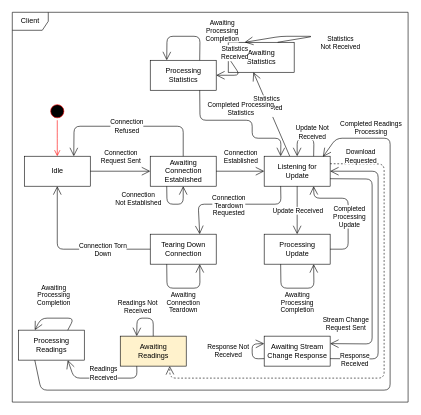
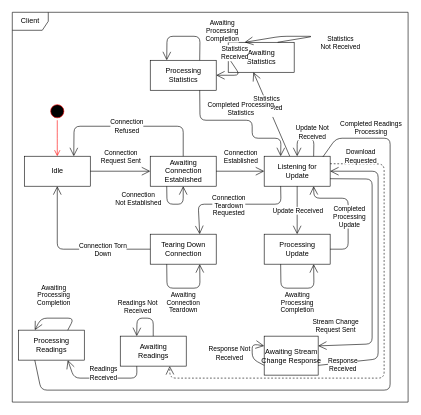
  <mxCell id="0" />
  <mxCell id="1" parent="0" />
  <mxCell id="2" value="Client" style="shape=umlFrame;whiteSpace=wrap;html=1;" parent="1" vertex="1"><mxGeometry x="20" y="20" width="660" height="650" as="geometry" /></mxCell>
  <mxCell id="3" value="" style="ellipse;html=1;shape=startState;fillColor=#000000;strokeColor=#ff0000;" parent="1" vertex="1"><mxGeometry x="80" y="170" width="30" height="30" as="geometry" /></mxCell>
  <mxCell id="4" value="" style="edgeStyle=orthogonalEdgeStyle;html=1;verticalAlign=bottom;endArrow=open;endSize=8;strokeColor=#ff0000;" parent="1" source="3" edge="1"><mxGeometry relative="1" as="geometry"><mxPoint x="95" y="260" as="targetPoint" /></mxGeometry></mxCell>
  <mxCell id="5" value="Idle" style="html=1;" parent="1" vertex="1"><mxGeometry x="40" y="260" width="110" height="50" as="geometry" /></mxCell>
  <mxCell id="6" value="&lt;div&gt;Awaiting&lt;/div&gt;&lt;div&gt;Connection&lt;br&gt;Established&lt;br&gt;&lt;/div&gt;" style="html=1;" parent="1" vertex="1"><mxGeometry x="250" y="260" width="110" height="50" as="geometry" /></mxCell>
  <mxCell id="7" value="" style="endArrow=open;endFill=1;endSize=12;html=1;exitX=1;exitY=0.5;exitDx=0;exitDy=0;entryX=0;entryY=0.5;entryDx=0;entryDy=0;" parent="1" source="5" target="6" edge="1"><mxGeometry width="160" relative="1" as="geometry"><mxPoint x="160" y="550" as="sourcePoint" /><mxPoint x="320" y="550" as="targetPoint" /></mxGeometry></mxCell>
  <mxCell id="8" value="&lt;div&gt;Connection&lt;/div&gt;&lt;div&gt;Request Sent&lt;br&gt;&lt;/div&gt;" style="edgeLabel;html=1;align=center;verticalAlign=middle;resizable=0;points=[];" parent="7" vertex="1" connectable="0"><mxGeometry x="0.375" y="-2" relative="1" as="geometry"><mxPoint x="-19" y="-27" as="offset" /></mxGeometry></mxCell>
  <mxCell id="9" value="&lt;div&gt;Listening for &lt;br&gt;&lt;/div&gt;&lt;div&gt;Update&lt;/div&gt;" style="html=1;" parent="1" vertex="1"><mxGeometry x="440" y="260" width="110" height="50" as="geometry" /></mxCell>
  <mxCell id="10" value="" style="endArrow=open;endFill=1;endSize=12;html=1;exitX=1;exitY=0.5;exitDx=0;exitDy=0;entryX=0;entryY=0.5;entryDx=0;entryDy=0;" parent="1" source="6" target="9" edge="1"><mxGeometry width="160" relative="1" as="geometry"><mxPoint x="380" y="400" as="sourcePoint" /><mxPoint x="540" y="400" as="targetPoint" /></mxGeometry></mxCell>
  <mxCell id="11" value="&lt;div&gt;Connection&lt;/div&gt;&lt;div&gt;Established&lt;br&gt;&lt;/div&gt;" style="edgeLabel;html=1;align=center;verticalAlign=middle;resizable=0;points=[];" parent="10" vertex="1" connectable="0"><mxGeometry x="0.225" y="2" relative="1" as="geometry"><mxPoint x="-9" y="-23" as="offset" /></mxGeometry></mxCell>
  <mxCell id="12" value="&lt;div&gt;Processing&lt;/div&gt;&lt;div&gt;Update&lt;br&gt;&lt;/div&gt;" style="html=1;" parent="1" vertex="1"><mxGeometry x="440" y="390" width="110" height="50" as="geometry" /></mxCell>
  <mxCell id="13" value="&lt;div&gt;Tearing Down&lt;/div&gt;&lt;div&gt;Connection&lt;br&gt;&lt;/div&gt;" style="html=1;" parent="1" vertex="1"><mxGeometry x="250" y="390" width="110" height="50" as="geometry" /></mxCell>
  <mxCell id="14" value="" style="endArrow=open;endFill=1;endSize=12;html=1;exitX=0.5;exitY=1;exitDx=0;exitDy=0;" parent="1" source="9" edge="1"><mxGeometry width="160" relative="1" as="geometry"><mxPoint x="340" y="570" as="sourcePoint" /><mxPoint x="495" y="390" as="targetPoint" /></mxGeometry></mxCell>
  <mxCell id="15" value="Update Received" style="edgeLabel;html=1;align=center;verticalAlign=middle;resizable=0;points=[];" parent="14" vertex="1" connectable="0"><mxGeometry x="-0.375" y="2" relative="1" as="geometry"><mxPoint x="-2" y="15" as="offset" /></mxGeometry></mxCell>
  <mxCell id="16" value="" style="endArrow=open;endFill=1;endSize=12;html=1;exitX=1;exitY=0.5;exitDx=0;exitDy=0;entryX=0.75;entryY=1;entryDx=0;entryDy=0;" parent="1" source="12" target="9" edge="1"><mxGeometry width="160" relative="1" as="geometry"><mxPoint x="460" y="490" as="sourcePoint" /><mxPoint x="550" y="298" as="targetPoint" /><Array as="points"><mxPoint x="580" y="415" /><mxPoint x="580" y="360" /><mxPoint x="580" y="330" /><mxPoint x="523" y="330" /></Array></mxGeometry></mxCell>
  <mxCell id="17" value="Completed&lt;br&gt;&lt;div&gt;Processing&lt;/div&gt;&lt;div&gt;Update&lt;br&gt;&lt;/div&gt;" style="edgeLabel;html=1;align=center;verticalAlign=middle;resizable=0;points=[];" parent="16" vertex="1" connectable="0"><mxGeometry x="-0.209" y="-1" relative="1" as="geometry"><mxPoint y="-9" as="offset" /></mxGeometry></mxCell>
  <mxCell id="18" value="" style="endArrow=open;endFill=1;endSize=12;html=1;exitX=0.25;exitY=1;exitDx=0;exitDy=0;entryX=0.75;entryY=0;entryDx=0;entryDy=0;" parent="1" source="9" target="13" edge="1"><mxGeometry width="160" relative="1" as="geometry"><mxPoint x="390" y="580" as="sourcePoint" /><mxPoint x="550" y="580" as="targetPoint" /><Array as="points"><mxPoint x="468" y="340" /><mxPoint x="330" y="340" /></Array></mxGeometry></mxCell>
  <mxCell id="19" value="&lt;div&gt;Connection&lt;/div&gt;&lt;div&gt;Teardown&lt;/div&gt;&lt;div&gt;Requested&lt;br&gt;&lt;/div&gt;" style="edgeLabel;html=1;align=center;verticalAlign=middle;resizable=0;points=[];" parent="18" vertex="1" connectable="0"><mxGeometry x="0.078" y="1" relative="1" as="geometry"><mxPoint as="offset" /></mxGeometry></mxCell>
  <mxCell id="20" value="" style="endArrow=open;endFill=1;endSize=12;html=1;exitX=0;exitY=0.5;exitDx=0;exitDy=0;entryX=0.5;entryY=1;entryDx=0;entryDy=0;" parent="1" source="13" target="5" edge="1"><mxGeometry width="160" relative="1" as="geometry"><mxPoint x="190" y="450" as="sourcePoint" /><mxPoint x="350" y="450" as="targetPoint" /><Array as="points"><mxPoint x="95" y="415" /></Array></mxGeometry></mxCell>
  <mxCell id="21" value="&lt;div&gt;Connection Torn&lt;/div&gt;&lt;div&gt;Down&lt;br&gt;&lt;/div&gt;" style="edgeLabel;html=1;align=center;verticalAlign=middle;resizable=0;points=[];" parent="20" vertex="1" connectable="0"><mxGeometry x="-0.177" y="-2" relative="1" as="geometry"><mxPoint x="27" y="2" as="offset" /></mxGeometry></mxCell>
  <mxCell id="22" value="" style="endArrow=open;endFill=1;endSize=12;html=1;exitX=0.5;exitY=0;exitDx=0;exitDy=0;entryX=0.75;entryY=0;entryDx=0;entryDy=0;" parent="1" source="6" target="5" edge="1"><mxGeometry width="160" relative="1" as="geometry"><mxPoint x="320" y="210" as="sourcePoint" /><mxPoint x="480" y="210" as="targetPoint" /><Array as="points"><mxPoint x="305" y="210" /><mxPoint x="123" y="210" /></Array></mxGeometry></mxCell>
  <mxCell id="23" value="&lt;div&gt;Connection&lt;/div&gt;&lt;div&gt;Refused&lt;br&gt;&lt;/div&gt;" style="edgeLabel;html=1;align=center;verticalAlign=middle;resizable=0;points=[];" parent="22" vertex="1" connectable="0"><mxGeometry x="-0.149" y="-1" relative="1" as="geometry"><mxPoint x="-25" as="offset" /></mxGeometry></mxCell>
  <mxCell id="24" value="" style="endArrow=open;endFill=1;endSize=12;html=1;exitX=0.25;exitY=1;exitDx=0;exitDy=0;entryX=0.75;entryY=1;entryDx=0;entryDy=0;" parent="1" source="13" target="13" edge="1"><mxGeometry width="160" relative="1" as="geometry"><mxPoint x="390" y="580" as="sourcePoint" /><mxPoint x="550" y="580" as="targetPoint" /><Array as="points"><mxPoint x="278" y="480" /><mxPoint x="333" y="480" /></Array></mxGeometry></mxCell>
  <mxCell id="25" value="&lt;div&gt;Awaiting&lt;/div&gt;&lt;div&gt;Connection&lt;/div&gt;&lt;div&gt;Teardown&lt;br&gt;&lt;/div&gt;" style="edgeLabel;html=1;align=center;verticalAlign=middle;resizable=0;points=[];" parent="24" vertex="1" connectable="0"><mxGeometry x="0.23" relative="1" as="geometry"><mxPoint x="-16" y="23" as="offset" /></mxGeometry></mxCell>
  <mxCell id="26" value="" style="endArrow=open;endFill=1;endSize=12;html=1;exitX=0.25;exitY=1;exitDx=0;exitDy=0;entryX=0.75;entryY=1;entryDx=0;entryDy=0;" parent="1" source="12" target="12" edge="1"><mxGeometry width="160" relative="1" as="geometry"><mxPoint x="500" y="600" as="sourcePoint" /><mxPoint x="660" y="600" as="targetPoint" /><Array as="points"><mxPoint x="468" y="480" /><mxPoint x="523" y="480" /></Array></mxGeometry></mxCell>
  <mxCell id="27" value="Awaiting &lt;br&gt;&lt;div&gt;Processing&lt;/div&gt;&lt;div&gt;Completion&lt;br&gt;&lt;/div&gt;" style="edgeLabel;html=1;align=center;verticalAlign=middle;resizable=0;points=[];" parent="26" vertex="1" connectable="0"><mxGeometry x="-0.23" y="-3" relative="1" as="geometry"><mxPoint x="15" y="20" as="offset" /></mxGeometry></mxCell>
  <mxCell id="28" value="&lt;div&gt;Awaiting&lt;/div&gt;&lt;div&gt;Statistics&lt;br&gt;&lt;/div&gt;" style="html=1;" parent="1" vertex="1"><mxGeometry x="380" y="70" width="110" height="50" as="geometry" /></mxCell>
  <mxCell id="29" value="" style="endArrow=open;endFill=1;endSize=12;html=1;exitX=0.387;exitY=-0.003;exitDx=0;exitDy=0;exitPerimeter=0;entryX=0.382;entryY=1;entryDx=0;entryDy=0;entryPerimeter=0;" parent="1" source="9" target="28" edge="1"><mxGeometry width="160" relative="1" as="geometry"><mxPoint x="390" y="440" as="sourcePoint" /><mxPoint x="550" y="440" as="targetPoint" /></mxGeometry></mxCell>
  <mxCell id="30" value="&lt;div&gt;Statistics&lt;/div&gt;&lt;div&gt;Requested&lt;br&gt;&lt;/div&gt;" style="edgeLabel;html=1;align=center;verticalAlign=middle;resizable=0;points=[];" parent="29" vertex="1" connectable="0"><mxGeometry x="0.273" y="1" relative="1" as="geometry"><mxPoint as="offset" /></mxGeometry></mxCell>
  <mxCell id="31" value="&lt;div&gt;Processing&lt;/div&gt;&lt;div&gt;Statistics&lt;br&gt;&lt;/div&gt;" style="html=1;" parent="1" vertex="1"><mxGeometry x="250" y="100" width="110" height="50" as="geometry" /></mxCell>
  <mxCell id="32" value="" style="endArrow=open;endFill=1;endSize=12;html=1;exitX=0.75;exitY=0;exitDx=0;exitDy=0;entryX=0.25;entryY=0;entryDx=0;entryDy=0;" parent="1" source="28" target="28" edge="1"><mxGeometry width="160" relative="1" as="geometry"><mxPoint x="390" y="440" as="sourcePoint" /><mxPoint x="550" y="440" as="targetPoint" /><Array as="points"><mxPoint x="523" y="60" /><mxPoint x="468" y="60" /></Array></mxGeometry></mxCell>
  <mxCell id="33" value="&lt;div&gt;Statistics&lt;/div&gt;&lt;div&gt;Not Received&lt;br&gt;&lt;/div&gt;" style="edgeLabel;html=1;align=center;verticalAlign=middle;resizable=0;points=[];" parent="32" vertex="1" connectable="0"><mxGeometry x="-0.147" y="-1" relative="1" as="geometry"><mxPoint x="58" y="11" as="offset" /></mxGeometry></mxCell>
  <mxCell id="34" value="" style="endArrow=open;endFill=1;endSize=12;html=1;exitX=0;exitY=0.5;exitDx=0;exitDy=0;entryX=1;entryY=0.5;entryDx=0;entryDy=0;" parent="1" source="28" target="31" edge="1"><mxGeometry width="160" relative="1" as="geometry"><mxPoint x="390" y="440" as="sourcePoint" /><mxPoint x="550" y="440" as="targetPoint" /><Array as="points"><mxPoint x="400" y="125" /></Array></mxGeometry></mxCell>
  <mxCell id="35" value="&lt;div&gt;Statistics&lt;/div&gt;&lt;div&gt;Received&lt;br&gt;&lt;/div&gt;" style="edgeLabel;html=1;align=center;verticalAlign=middle;resizable=0;points=[];" parent="34" vertex="1" connectable="0"><mxGeometry x="-0.225" y="4" relative="1" as="geometry"><mxPoint x="-9" y="-29" as="offset" /></mxGeometry></mxCell>
  <mxCell id="36" value="" style="endArrow=open;endFill=1;endSize=12;html=1;exitX=0.75;exitY=0;exitDx=0;exitDy=0;entryX=0.25;entryY=0;entryDx=0;entryDy=0;" parent="1" source="31" target="31" edge="1"><mxGeometry width="160" relative="1" as="geometry"><mxPoint x="390" y="440" as="sourcePoint" /><mxPoint x="550" y="440" as="targetPoint" /><Array as="points"><mxPoint x="333" y="60" /><mxPoint x="278" y="60" /></Array></mxGeometry></mxCell>
  <mxCell id="37" value="&lt;div&gt;Awaiting&lt;/div&gt;&lt;div&gt;Processing&lt;/div&gt;&lt;div&gt;Completion&lt;br&gt;&lt;/div&gt;" style="edgeLabel;html=1;align=center;verticalAlign=middle;resizable=0;points=[];" parent="36" vertex="1" connectable="0"><mxGeometry x="-0.158" y="3" relative="1" as="geometry"><mxPoint x="53" y="-13" as="offset" /></mxGeometry></mxCell>
  <mxCell id="38" value="" style="endArrow=open;endFill=1;endSize=12;html=1;exitX=0.75;exitY=1;exitDx=0;exitDy=0;entryX=0.25;entryY=0;entryDx=0;entryDy=0;" parent="1" source="31" target="9" edge="1"><mxGeometry width="160" relative="1" as="geometry"><mxPoint x="390" y="440" as="sourcePoint" /><mxPoint x="550" y="440" as="targetPoint" /><Array as="points"><mxPoint x="333" y="200" /><mxPoint x="420" y="200" /><mxPoint x="420" y="230" /><mxPoint x="468" y="230" /></Array></mxGeometry></mxCell>
  <mxCell id="39" value="&lt;div&gt;Completed Processing&lt;/div&gt;&lt;div&gt;Statistics&lt;br&gt;&lt;/div&gt;" style="edgeLabel;html=1;align=center;verticalAlign=middle;resizable=0;points=[];" parent="38" vertex="1" connectable="0"><mxGeometry x="-0.037" y="1" relative="1" as="geometry"><mxPoint y="-19" as="offset" /></mxGeometry></mxCell>
  <mxCell id="40" value="" style="endArrow=open;endFill=1;endSize=12;html=1;exitX=0.25;exitY=1;exitDx=0;exitDy=0;entryX=0.5;entryY=1;entryDx=0;entryDy=0;" parent="1" source="6" target="6" edge="1"><mxGeometry width="160" relative="1" as="geometry"><mxPoint x="160" y="420" as="sourcePoint" /><mxPoint x="320" y="420" as="targetPoint" /><Array as="points"><mxPoint x="278" y="340" /><mxPoint x="305" y="340" /></Array></mxGeometry></mxCell>
  <mxCell id="41" value="&lt;div&gt;Connection&lt;/div&gt;&lt;div&gt;Not Established&lt;br&gt;&lt;/div&gt;" style="edgeLabel;html=1;align=center;verticalAlign=middle;resizable=0;points=[];" parent="40" vertex="1" connectable="0"><mxGeometry x="-0.526" y="1" relative="1" as="geometry"><mxPoint x="-49" as="offset" /></mxGeometry></mxCell>
- <mxCell id="42" value="&lt;div&gt;Awaiting Stream&lt;/div&gt;&lt;div&gt;Change Response&lt;br&gt;&lt;/div&gt;" style="html=1;" parent="1" vertex="1"><mxGeometry x="440" y="560" width="110" height="50" as="geometry" /></mxCell>
+ <mxCell id="42" value="&lt;div&gt;Awaiting Stream&lt;/div&gt;&lt;div&gt;Change Response&lt;br&gt;&lt;/div&gt;" style="html=1;" parent="1" vertex="1"><mxGeometry x="440" y="560" width="90" height="65" as="geometry" /></mxCell>
  <mxCell id="43" value="" style="endArrow=open;endFill=1;endSize=12;html=1;exitX=1;exitY=0.75;exitDx=0;exitDy=0;entryX=1;entryY=0.5;entryDx=0;entryDy=0;" parent="1" source="42" target="9" edge="1"><mxGeometry width="160" relative="1" as="geometry"><mxPoint x="500" y="520" as="sourcePoint" /><mxPoint x="660" y="520" as="targetPoint" /><Array as="points"><mxPoint x="630" y="598" /><mxPoint x="630" y="285" /></Array></mxGeometry></mxCell>
  <mxCell id="44" value="&lt;div&gt;Response&lt;/div&gt;&lt;div&gt;Received&lt;br&gt;&lt;/div&gt;" style="edgeLabel;html=1;align=center;verticalAlign=middle;resizable=0;points=[];" parent="43" vertex="1" connectable="0"><mxGeometry x="-0.891" y="1" relative="1" as="geometry"><mxPoint x="14" y="3" as="offset" /></mxGeometry></mxCell>
  <mxCell id="45" value="" style="endArrow=open;endFill=1;endSize=12;html=1;exitX=1;exitY=0.75;exitDx=0;exitDy=0;entryX=1;entryY=0.25;entryDx=0;entryDy=0;" parent="1" source="9" target="42" edge="1"><mxGeometry width="160" relative="1" as="geometry"><mxPoint x="580" y="390" as="sourcePoint" /><mxPoint x="740" y="390" as="targetPoint" /><Array as="points"><mxPoint x="620" y="298" /><mxPoint x="620" y="573" /></Array></mxGeometry></mxCell>
  <mxCell id="46" value="&lt;div&gt;Stream Change &lt;br&gt;&lt;/div&gt;&lt;div&gt;Request Sent&lt;br&gt;&lt;/div&gt;" style="edgeLabel;html=1;align=center;verticalAlign=middle;resizable=0;points=[];" parent="45" vertex="1" connectable="0"><mxGeometry x="0.873" y="1" relative="1" as="geometry"><mxPoint y="-34" as="offset" /></mxGeometry></mxCell>
  <mxCell id="47" value="" style="endArrow=open;endFill=1;endSize=12;html=1;exitX=0;exitY=0.75;exitDx=0;exitDy=0;entryX=0;entryY=0.25;entryDx=0;entryDy=0;" parent="1" source="42" target="42" edge="1"><mxGeometry width="160" relative="1" as="geometry"><mxPoint x="490" y="450" as="sourcePoint" /><mxPoint x="650" y="450" as="targetPoint" /><Array as="points"><mxPoint x="420" y="598" /><mxPoint x="420" y="573" /></Array></mxGeometry></mxCell>
  <mxCell id="48" value="&lt;div&gt;Response Not&lt;/div&gt;&lt;div&gt;Received&lt;br&gt;&lt;/div&gt;" style="edgeLabel;html=1;align=center;verticalAlign=middle;resizable=0;points=[];" parent="47" vertex="1" connectable="0"><mxGeometry x="-0.532" y="-2" relative="1" as="geometry"><mxPoint x="-45" y="-11" as="offset" /></mxGeometry></mxCell>
  <mxCell id="49" value="" style="endArrow=open;endFill=1;endSize=12;html=1;entryX=0.5;entryY=0;entryDx=0;entryDy=0;exitX=0.75;exitY=0;exitDx=0;exitDy=0;" edge="1" parent="1" source="9" target="9"><mxGeometry width="160" relative="1" as="geometry"><mxPoint x="310" y="320" as="sourcePoint" /><mxPoint x="470" y="320" as="targetPoint" /><Array as="points"><mxPoint x="523" y="230" /><mxPoint x="495" y="230" /></Array></mxGeometry></mxCell>
  <mxCell id="50" value="&lt;div&gt;Update Not&lt;/div&gt;&lt;div&gt;Received&lt;br&gt;&lt;/div&gt;" style="edgeLabel;html=1;align=center;verticalAlign=middle;resizable=0;points=[];" vertex="1" connectable="0" parent="49"><mxGeometry x="-0.553" relative="1" as="geometry"><mxPoint x="-3" y="-21" as="offset" /></mxGeometry></mxCell>
  <mxCell id="51" value="" style="endArrow=open;endFill=1;endSize=12;html=1;exitX=0.25;exitY=1;exitDx=0;exitDy=0;entryX=0.75;entryY=1;entryDx=0;entryDy=0;" edge="1" parent="1" source="53" target="54"><mxGeometry width="160" relative="1" as="geometry"><mxPoint x="80" y="640" as="sourcePoint" /><mxPoint x="240" y="640" as="targetPoint" /><Array as="points"><mxPoint x="228" y="630" /><mxPoint x="123" y="630" /></Array></mxGeometry></mxCell>
  <mxCell id="52" value="Readings &lt;br&gt;Received" style="edgeLabel;html=1;align=center;verticalAlign=middle;resizable=0;points=[];" vertex="1" connectable="0" parent="51"><mxGeometry x="-0.247" y="1" relative="1" as="geometry"><mxPoint x="-18" y="-10" as="offset" /></mxGeometry></mxCell>
- <mxCell id="53" value="&lt;div&gt;Awaiting &lt;br&gt;&lt;/div&gt;&lt;div&gt;Readings&lt;/div&gt;" style="html=1;fillColor=#fff2cc;" vertex="1" parent="1"><mxGeometry x="200" y="560" width="110" height="50" as="geometry" /></mxCell>
+ <mxCell id="53" value="&lt;div&gt;Awaiting &lt;br&gt;&lt;/div&gt;&lt;div&gt;Readings&lt;/div&gt;" style="html=1;" vertex="1" parent="1"><mxGeometry x="200" y="560" width="110" height="50" as="geometry" /></mxCell>
  <mxCell id="54" value="&lt;div&gt;Processing&lt;/div&gt;&lt;div&gt;Readings&lt;br&gt;&lt;/div&gt;" style="html=1;" vertex="1" parent="1"><mxGeometry x="30" y="550" width="110" height="50" as="geometry" /></mxCell>
  <mxCell id="55" value="" style="endArrow=open;endFill=1;endSize=12;html=1;exitX=1;exitY=0.25;exitDx=0;exitDy=0;entryX=0.75;entryY=1;entryDx=0;entryDy=0;dashed=1;" edge="1" parent="1" source="9" target="53"><mxGeometry width="160" relative="1" as="geometry"><mxPoint x="350" y="470" as="sourcePoint" /><mxPoint x="510" y="470" as="targetPoint" /><Array as="points"><mxPoint x="640" y="273" /><mxPoint x="640" y="630" /><mxPoint x="283" y="630" /></Array></mxGeometry></mxCell>
  <mxCell id="56" value="&lt;div&gt;Download&lt;/div&gt;&lt;div&gt;Requested&lt;br&gt;&lt;/div&gt;" style="edgeLabel;html=1;align=center;verticalAlign=middle;resizable=0;points=[];" vertex="1" connectable="0" parent="55"><mxGeometry x="-0.849" y="1" relative="1" as="geometry"><mxPoint x="-12" y="-12" as="offset" /></mxGeometry></mxCell>
  <mxCell id="57" value="" style="endArrow=open;endFill=1;endSize=12;html=1;exitX=0.75;exitY=0;exitDx=0;exitDy=0;entryX=0.25;entryY=0;entryDx=0;entryDy=0;" edge="1" parent="1" source="54" target="54"><mxGeometry width="160" relative="1" as="geometry"><mxPoint x="150" y="360" as="sourcePoint" /><mxPoint x="310" y="360" as="targetPoint" /><Array as="points"><mxPoint x="123" y="530" /><mxPoint x="68" y="530" /></Array></mxGeometry></mxCell>
  <mxCell id="58" value="&lt;div&gt;Awaiting &lt;br&gt;&lt;/div&gt;&lt;div&gt;Processing&lt;/div&gt;&lt;div&gt;Completion&lt;br&gt;&lt;/div&gt;" style="edgeLabel;html=1;align=center;verticalAlign=middle;resizable=0;points=[];" vertex="1" connectable="0" parent="57"><mxGeometry x="-0.837" y="1" relative="1" as="geometry"><mxPoint x="-27" y="-51" as="offset" /></mxGeometry></mxCell>
  <mxCell id="59" value="" style="endArrow=open;endFill=1;endSize=12;html=1;exitX=0.5;exitY=0;exitDx=0;exitDy=0;entryX=0.25;entryY=0;entryDx=0;entryDy=0;" edge="1" parent="1" source="53" target="53"><mxGeometry width="160" relative="1" as="geometry"><mxPoint x="150" y="360" as="sourcePoint" /><mxPoint x="310" y="360" as="targetPoint" /><Array as="points"><mxPoint x="255" y="530" /><mxPoint x="228" y="530" /></Array></mxGeometry></mxCell>
  <mxCell id="60" value="&lt;div&gt;Readings Not&lt;/div&gt;&lt;div&gt;Received&lt;br&gt;&lt;/div&gt;" style="edgeLabel;html=1;align=center;verticalAlign=middle;resizable=0;points=[];" vertex="1" connectable="0" parent="59"><mxGeometry x="0.431" y="1" relative="1" as="geometry"><mxPoint y="-25" as="offset" /></mxGeometry></mxCell>
- <mxCell id="61" value="" style="endArrow=open;endFill=1;endSize=12;html=1;exitX=0.25;exitY=1;exitDx=0;exitDy=0;entryX=0.891;entryY=0.02;entryDx=0;entryDy=0;entryPerimeter=0;" edge="1" parent="1" source="54" target="9"><mxGeometry width="160" relative="1" as="geometry"><mxPoint x="270" y="210" as="sourcePoint" /><mxPoint x="430" y="210" as="targetPoint" /><Array as="points"><mxPoint x="68" y="650" /><mxPoint x="650" y="650" /><mxPoint x="650" y="230" /><mxPoint x="560" y="230" /></Array></mxGeometry></mxCell>
+ <mxCell id="61" value="" style="endArrow=none;endFill=1;endSize=12;html=1;exitX=0.25;exitY=1;exitDx=0;exitDy=0;entryX=0.891;entryY=0.02;entryDx=0;entryDy=0;entryPerimeter=0;" edge="1" parent="1" source="54" target="9"><mxGeometry width="160" relative="1" as="geometry"><mxPoint x="270" y="210" as="sourcePoint" /><mxPoint x="430" y="210" as="targetPoint" /><Array as="points"><mxPoint x="68" y="650" /><mxPoint x="650" y="650" /><mxPoint x="650" y="230" /><mxPoint x="560" y="230" /></Array></mxGeometry></mxCell>
  <mxCell id="62" value="&lt;div&gt;Completed Readings&lt;/div&gt;&lt;div&gt;Processing&lt;br&gt;&lt;/div&gt;" style="edgeLabel;html=1;align=center;verticalAlign=middle;resizable=0;points=[];" vertex="1" connectable="0" parent="61"><mxGeometry x="0.807" y="2" relative="1" as="geometry"><mxPoint x="-19" y="-20" as="offset" /></mxGeometry></mxCell>
